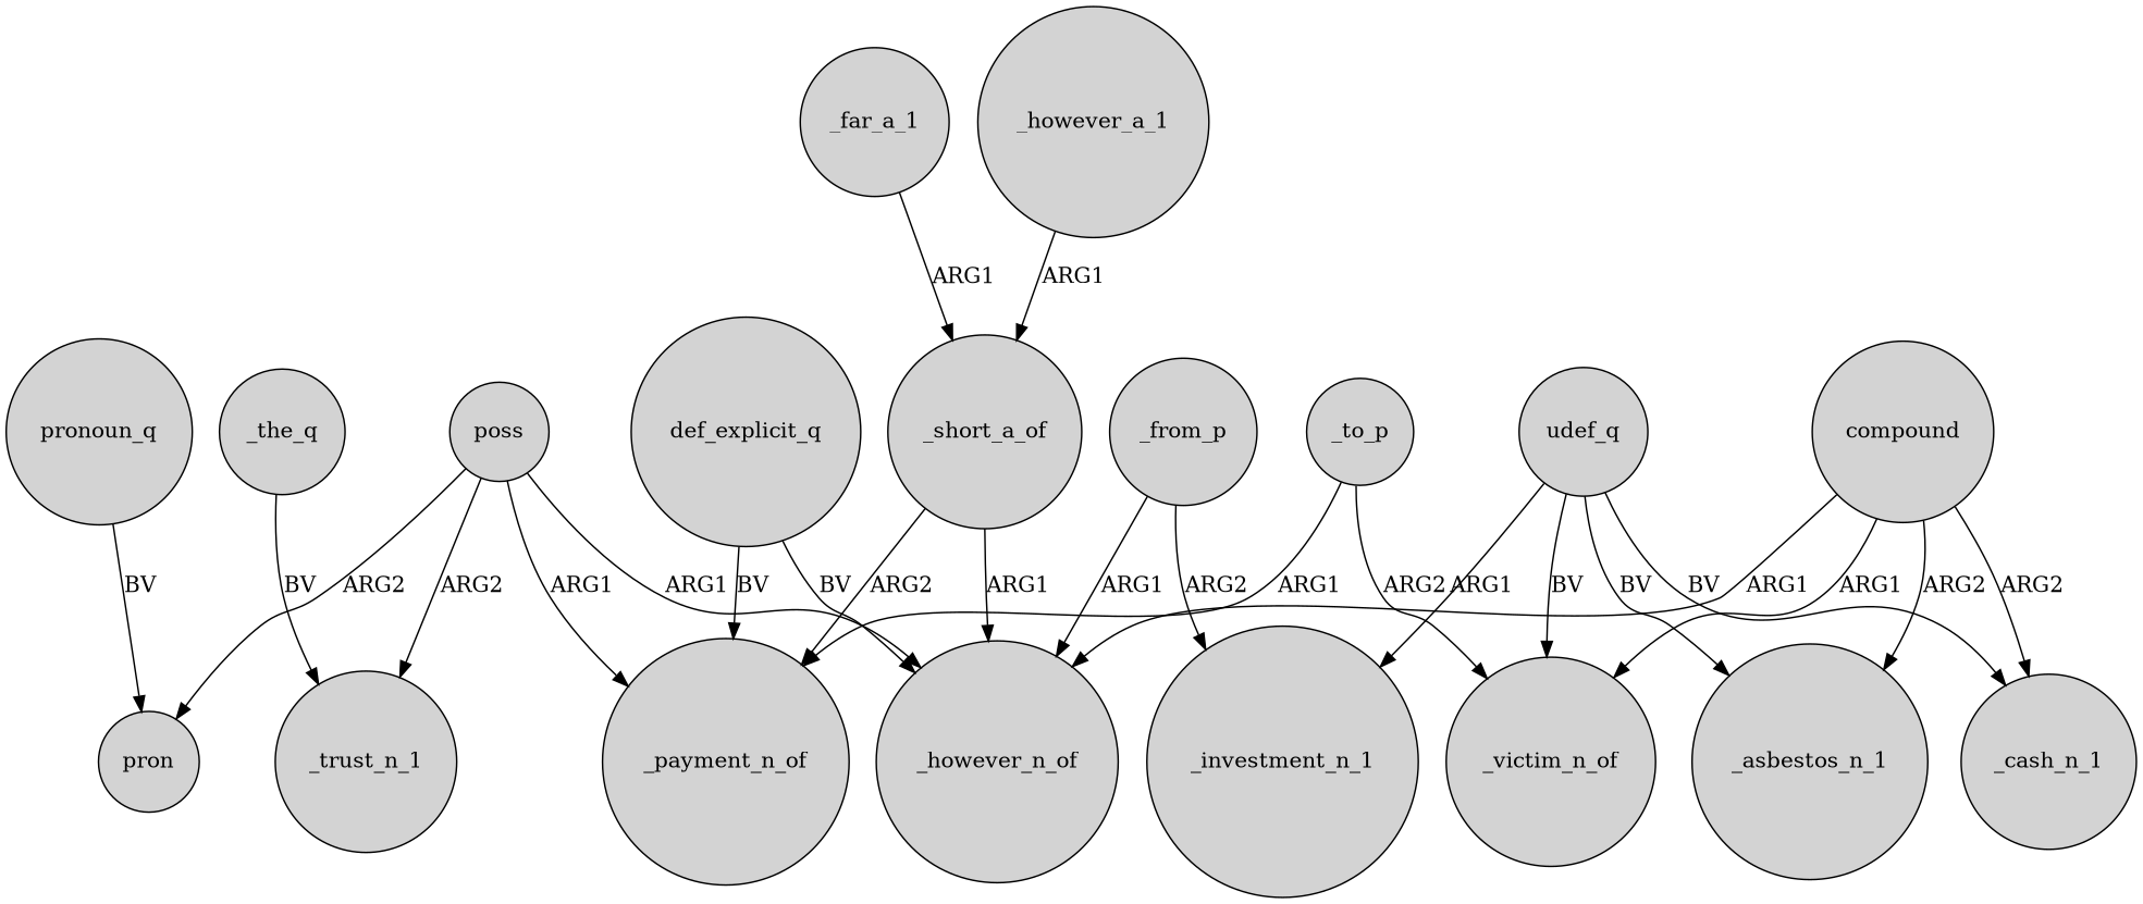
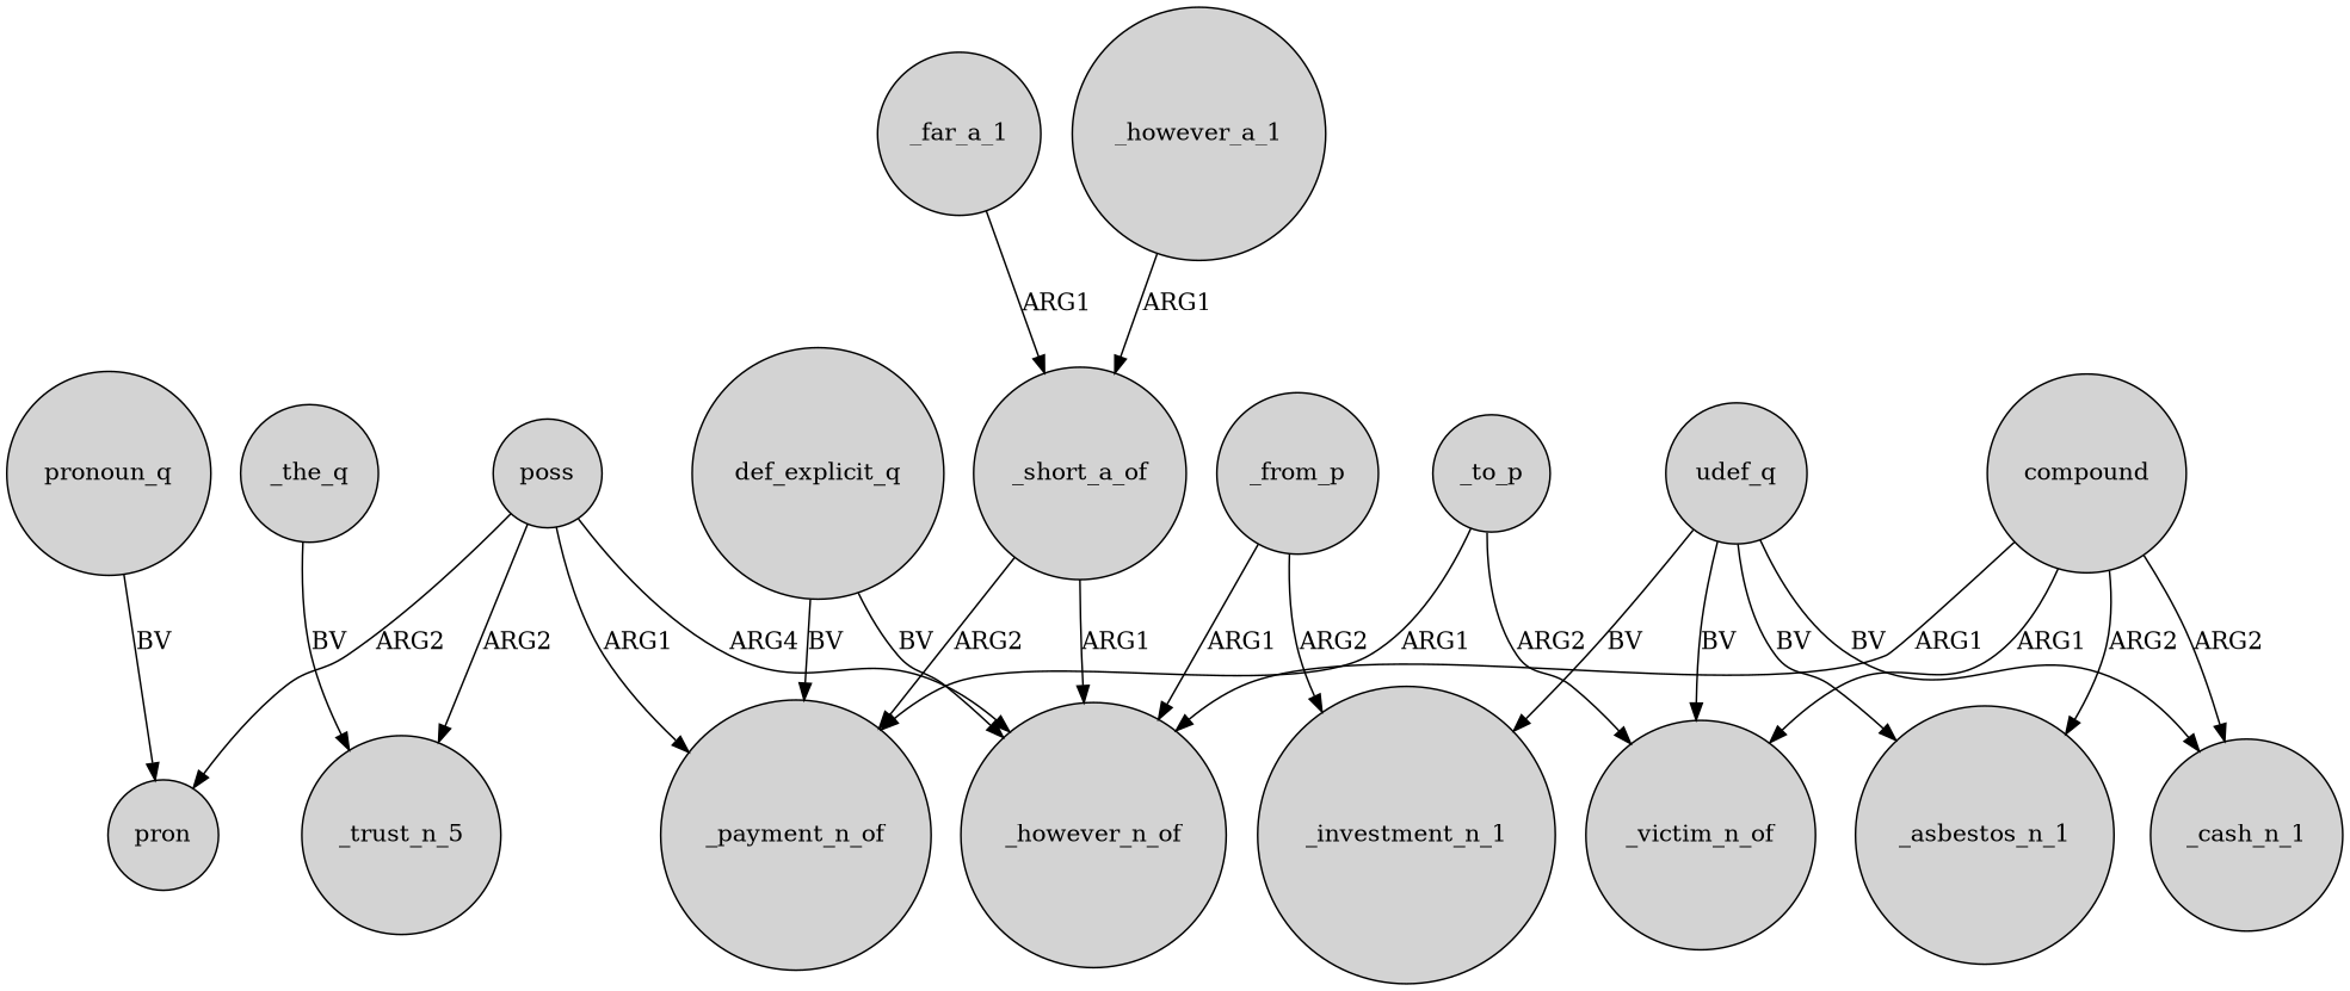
  digraph {
    node [shape=circle style=filled]
    poss
    pron
    _payment_n_of
-   _trust_n_1
+   _trust_n_1 [label=_trust_n_5]
    n5 [label=_however_n_of]
    _short_a_of
    compound
    _victim_n_of
    _cash_n_1
    _asbestos_n_1
    udef_q
    _investment_n_1
    _from_p
    pronoun_q
    _to_p
    _far_a_1
    def_explicit_q
    _the_q
    _however_a_1
    poss -> pron [label=ARG2]
    poss -> _payment_n_of [label=ARG1]
    poss -> _trust_n_1 [label=ARG2]
-   poss -> n5 [label=ARG1]
+   poss -> n5 [label=ARG4]
    _short_a_of -> _payment_n_of [label=ARG2]
    _short_a_of -> n5 [label=ARG1]
    compound -> n5 [label=ARG1]
    compound -> _victim_n_of [label=ARG1]
    compound -> _cash_n_1 [label=ARG2]
    compound -> _asbestos_n_1 [label=ARG2]
    udef_q -> _victim_n_of [label=BV]
    udef_q -> _cash_n_1 [label=BV]
    udef_q -> _asbestos_n_1 [label=BV]
-   udef_q -> _investment_n_1 [label=ARG1]
+   udef_q -> _investment_n_1 [label=BV]
    _from_p -> n5 [label=ARG1]
    _from_p -> _investment_n_1 [label=ARG2]
    pronoun_q -> pron [label=BV]
    _to_p -> _payment_n_of [label=ARG1]
    _to_p -> _victim_n_of [label=ARG2]
    _far_a_1 -> _short_a_of [label=ARG1]
    def_explicit_q -> _payment_n_of [label=BV]
    def_explicit_q -> n5 [label=BV]
    _the_q -> _trust_n_1 [label=BV]
    _however_a_1 -> _short_a_of [label=ARG1]
  }
